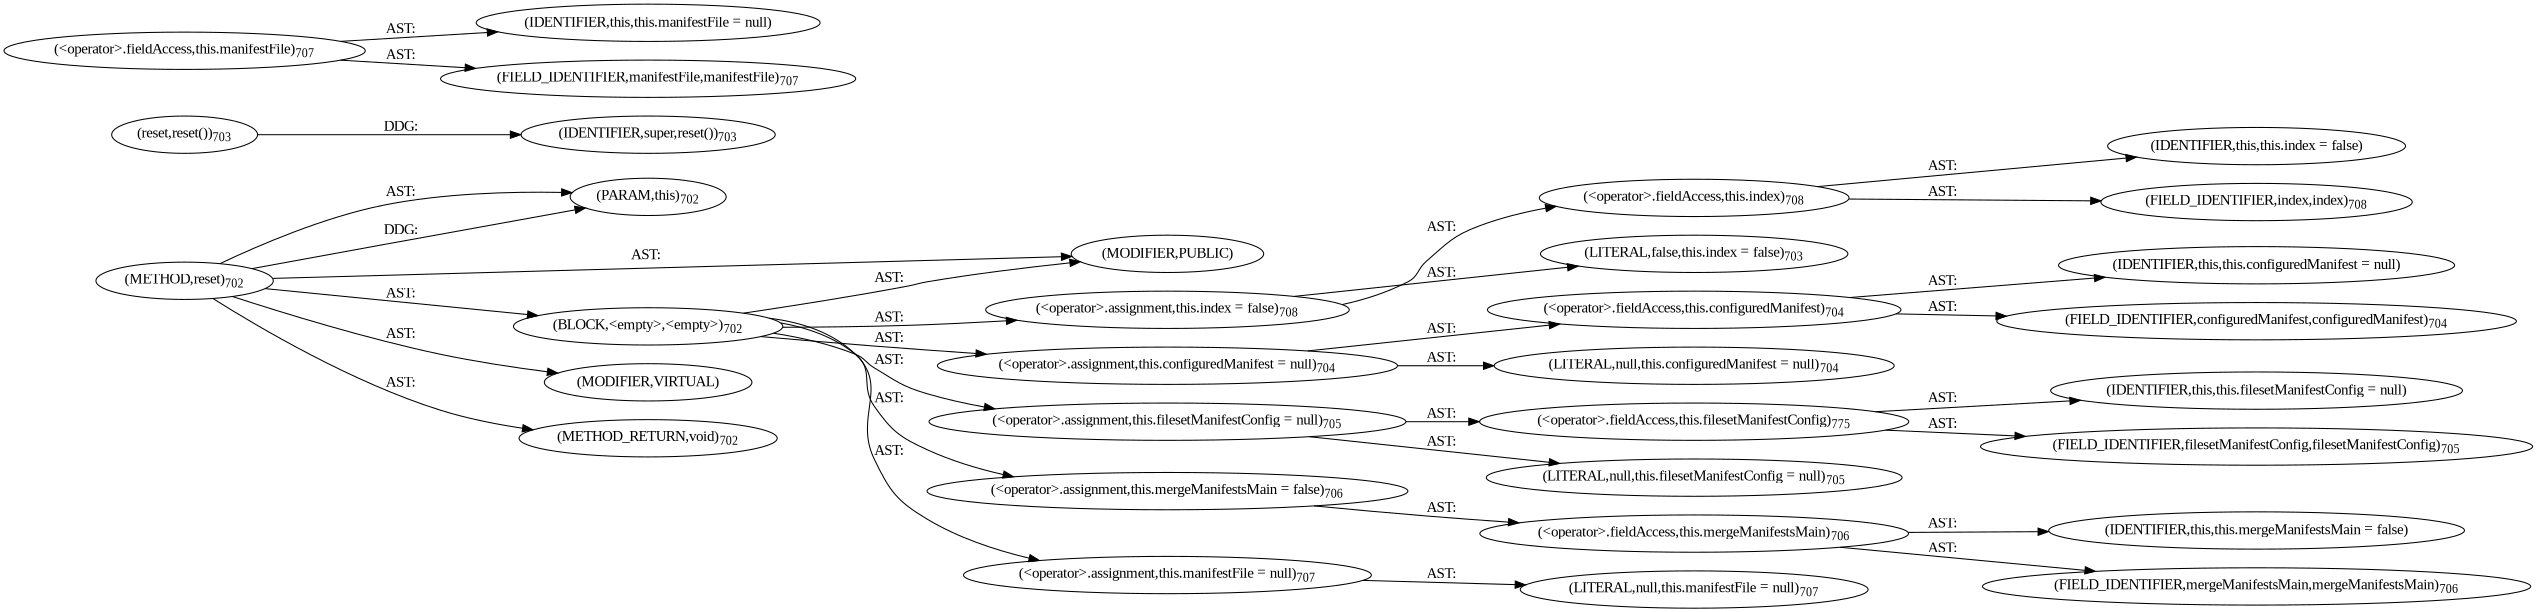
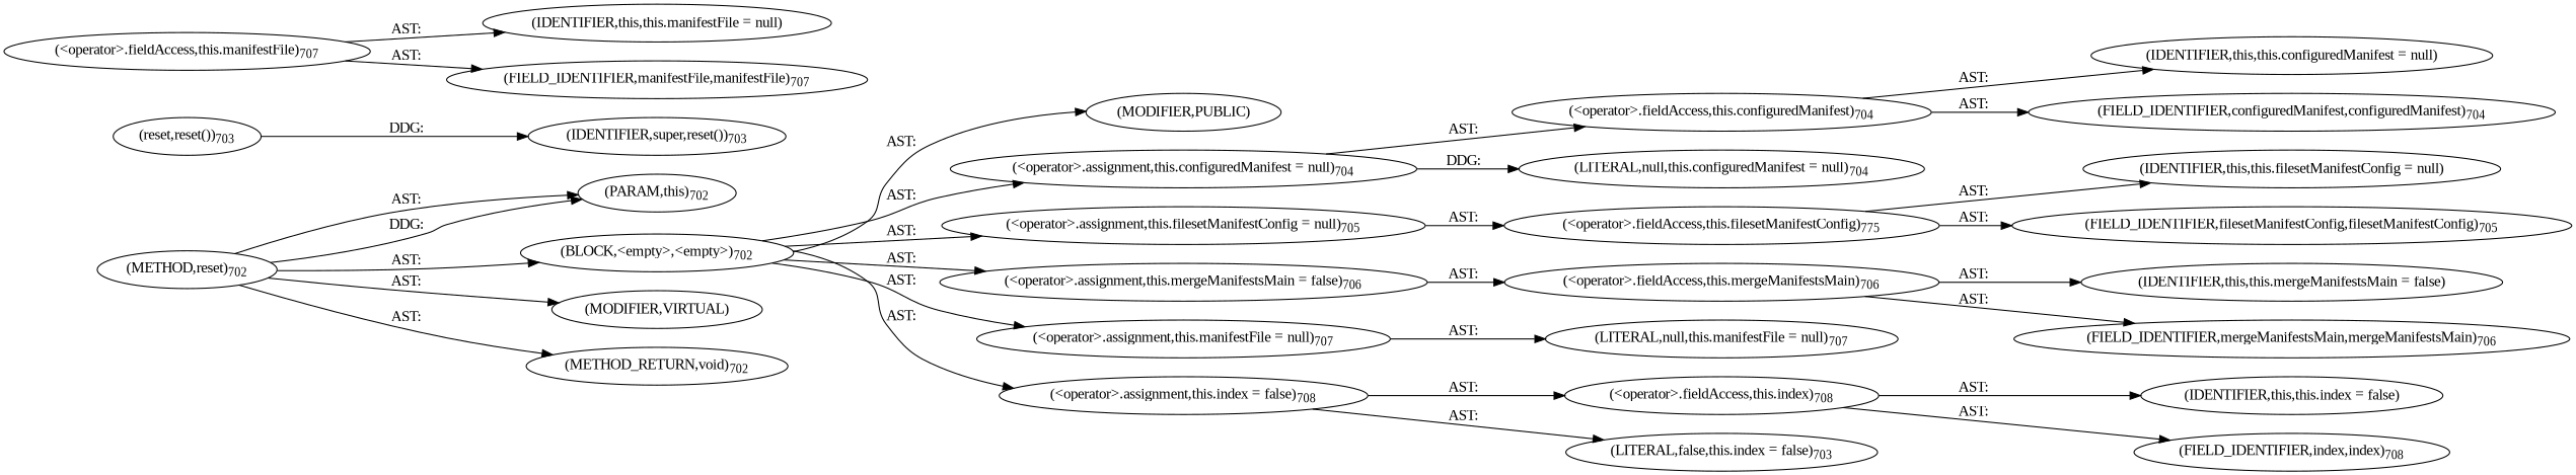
  digraph {
    fontname="Liberation Serif"
    rankdir=LR
    node [fontname="Liberation Serif"]
    edge [fontname="Liberation Serif"]
    n1 [label=<(METHOD,reset)<SUB>702</SUB>>]
    n2 [label=<(PARAM,this)<SUB>702</SUB>>]
    n3 [label=<(BLOCK,&lt;empty&gt;,&lt;empty&gt;)<SUB>702</SUB>>]
    n4 [label=<(MODIFIER,PUBLIC)>]
    n5 [label=<(MODIFIER,VIRTUAL)>]
    n6 [label=<(METHOD_RETURN,void)<SUB>702</SUB>>]
    n7 [label=<(&lt;operator&gt;.assignment,this.configuredManifest = null)<SUB>704</SUB>>]
    n8 [label=<(&lt;operator&gt;.assignment,this.filesetManifestConfig = null)<SUB>705</SUB>>]
    n9 [label=<(&lt;operator&gt;.assignment,this.mergeManifestsMain = false)<SUB>706</SUB>>]
    n10 [label=<(&lt;operator&gt;.assignment,this.manifestFile = null)<SUB>707</SUB>>]
    n11 [label=<(&lt;operator&gt;.assignment,this.index = false)<SUB>708</SUB>>]
    n12 [label=<(reset,reset())<SUB>703</SUB>>]
    n13 [label=<(IDENTIFIER,super,reset())<SUB>703</SUB>>]
    n14 [label=<(&lt;operator&gt;.fieldAccess,this.configuredManifest)<SUB>704</SUB>>]
    n15 [label=<(LITERAL,null,this.configuredManifest = null)<SUB>704</SUB>>]
    n16 [label=<(&lt;operator&gt;.fieldAccess,this.filesetManifestConfig)<SUB>775</SUB>>]
-   n17 [label=<(LITERAL,null,this.filesetManifestConfig = null)<SUB>705</SUB>>]
    n18 [label=<(&lt;operator&gt;.fieldAccess,this.mergeManifestsMain)<SUB>706</SUB>>]
    n19 [label=<(LITERAL,null,this.manifestFile = null)<SUB>707</SUB>>]
    n20 [label=<(&lt;operator&gt;.fieldAccess,this.index)<SUB>708</SUB>>]
    n21 [label=<(LITERAL,false,this.index = false)<SUB>703</SUB>>]
    n22 [label=<(IDENTIFIER,this,this.configuredManifest = null)>]
    n23 [label=<(FIELD_IDENTIFIER,configuredManifest,configuredManifest)<SUB>704</SUB>>]
    n24 [label=<(IDENTIFIER,this,this.filesetManifestConfig = null)>]
    n25 [label=<(FIELD_IDENTIFIER,filesetManifestConfig,filesetManifestConfig)<SUB>705</SUB>>]
    n26 [label=<(IDENTIFIER,this,this.mergeManifestsMain = false)>]
    n27 [label=<(FIELD_IDENTIFIER,mergeManifestsMain,mergeManifestsMain)<SUB>706</SUB>>]
    n28 [label=<(&lt;operator&gt;.fieldAccess,this.manifestFile)<SUB>707</SUB>>]
    n29 [label=<(IDENTIFIER,this,this.manifestFile = null)>]
    n30 [label=<(FIELD_IDENTIFIER,manifestFile,manifestFile)<SUB>707</SUB>>]
    n31 [label=<(IDENTIFIER,this,this.index = false)>]
    n32 [label=<(FIELD_IDENTIFIER,index,index)<SUB>708</SUB>>]
    n1 -> n2 [label="AST: "]
    n1 -> n2 [label="DDG: "]
    n1 -> n3 [label="AST: "]
-   n1 -> n4 [label="AST: "]
    n1 -> n5 [label="AST: "]
    n1 -> n6 [label="AST: "]
    n3 -> n4 [label="AST: "]
    n3 -> n7 [label="AST: "]
    n3 -> n8 [label="AST: "]
    n3 -> n9 [label="AST: "]
    n3 -> n10 [label="AST: "]
    n3 -> n11 [label="AST: "]
    n7 -> n14 [label="AST: "]
-   n7 -> n15 [label="AST: "]
+   n7 -> n15 [label="DDG: "]
    n8 -> n16 [label="AST: "]
-   n8 -> n17 [label="AST: "]
    n9 -> n18 [label="AST: "]
    n10 -> n19 [label="AST: "]
    n11 -> n20 [label="AST: "]
    n11 -> n21 [label="AST: "]
    n12 -> n13 [label="DDG: "]
    n14 -> n22 [label="AST: "]
    n14 -> n23 [label="AST: "]
    n16 -> n24 [label="AST: "]
    n16 -> n25 [label="AST: "]
    n18 -> n26 [label="AST: "]
    n18 -> n27 [label="AST: "]
    n20 -> n31 [label="AST: "]
    n20 -> n32 [label="AST: "]
    n28 -> n29 [label="AST: "]
    n28 -> n30 [label="AST: "]
  }
